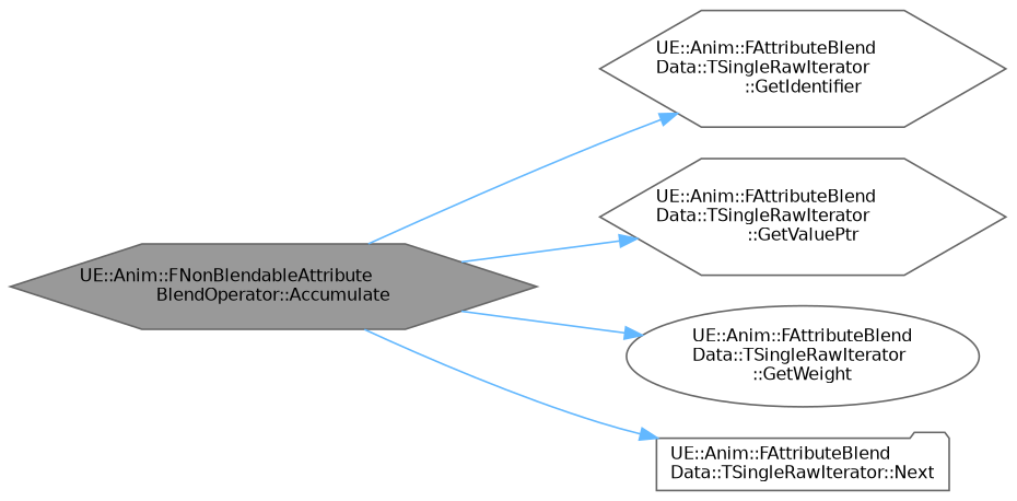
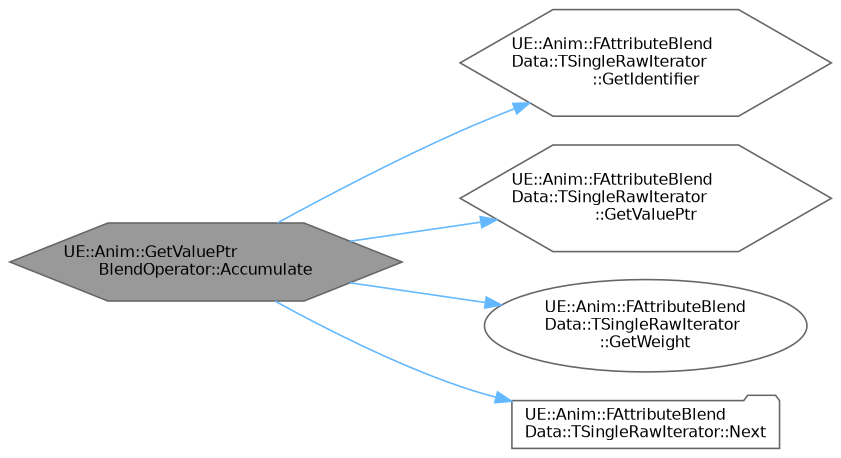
  digraph {
    rankdir=LR
    node [color=grey40 fillcolor=white fontname=Helvetica fontsize=10 shape=hexagon style=filled]
    edge [color=steelblue1 fontname=Helvetica fontsize=10 labelfontname=Helvetica labelfontsize=10 style=solid]
-   n1 [color=gray40 fillcolor=grey60 fontcolor=black height=0.2 label="UE::Anim::FNonBlendableAttribute\lBlendOperator::Accumulate" width=0.4]
+   n1 [color=gray40 fillcolor=grey60 fontcolor=black height=0.2 label="UE::Anim::GetValuePtr\lBlendOperator::Accumulate" width=0.4]
    n2 [height=0.2 label="UE::Anim::FAttributeBlend\lData::TSingleRawIterator\l::GetIdentifier" width=0.4]
    n3 [height=0.2 label="UE::Anim::FAttributeBlend\lData::TSingleRawIterator\l::GetValuePtr" width=0.4]
    n4 [height=0.2 label="UE::Anim::FAttributeBlend\lData::TSingleRawIterator\l::GetWeight" shape=ellipse width=0.4]
    n5 [height=0.2 label="UE::Anim::FAttributeBlend\lData::TSingleRawIterator::Next" shape=folder width=0.4]
    n1 -> n2
    n1 -> n3
    n1 -> n4
    n1 -> n5
  }
